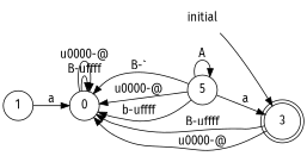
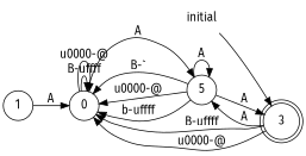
  digraph {
    fontname="Fira Sans"
    rankdir=LR
    node [fontname="Fira Sans" shape=circle]
    edge [fontname="Fira Sans"]
    0
    n2 [label=5]
    3 [shape=doublecircle]
    1
    initial [shape=plaintext]
    0 -> 0 [label="B-\uffff"]
    0 -> 0 [label="\u0000-@"]
+   0 -> n2 [label=A]
    n2 -> 0 [label="B-`"]
    n2 -> 0 [label="\u0000-@"]
    n2 -> 0 [label="b-\uffff"]
    n2 -> n2 [label=A]
-   n2 -> 3 [label=a]
+   n2 -> 3 [label=A]
    3 -> 0 [label="B-\uffff"]
    3 -> 0 [label="\u0000-@"]
-   1 -> 0 [label=a]
+   3 -> n2 [label=A]
+   1 -> 0 [label=A]
    initial -> 3
  }
